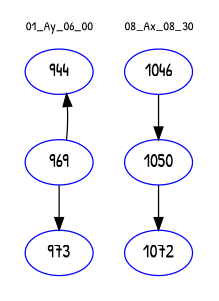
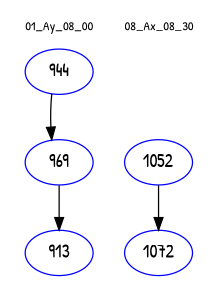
  digraph {
    fontname="Patrick Hand"
    node [color=blue fontname="Patrick Hand"]
    edge [color=black fontname="Patrick Hand"]
    n1 [label=944]
    n2 [label=969]
-   n3 [label=973]
-   n4 [label=1046]
-   n5 [label=1050]
+   n3 [label=913]
+   n5 [label=1052]
    n6 [label=1072]
    subgraph cluster_1 {
      color=white
      fontsize=10
-     label="01_Ay_06_00"
+     label="01_Ay_08_00"
      n1
      n2
      n3
    }
    subgraph cluster_2 {
      color=white
      fontsize=10
      label="08_Ax_08_30"
-     n4
      n5
      n6
    }
-   n2 -> n1
+   n1 -> n2
    n2 -> n3
-   n4 -> n5
    n5 -> n6
  }
